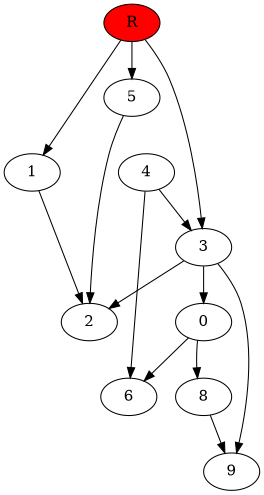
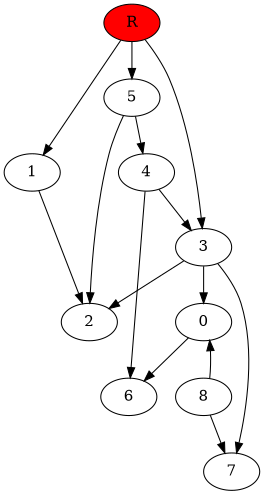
  digraph {
    1
    2
    4
    3
    6
    n6 [label=0]
-   9
+   9 [label=7]
    8
    5
    R [fillcolor="#ff0000" style=filled]
    1 -> 2
    4 -> 3
    4 -> 6
    3 -> 2
    3 -> n6
    3 -> 9
    n6 -> 6
-   n6 -> 8
+   8 -> n6
    8 -> 9
    5 -> 2
+   5 -> 4
    R -> 1
    R -> 3
    R -> 5
  }
